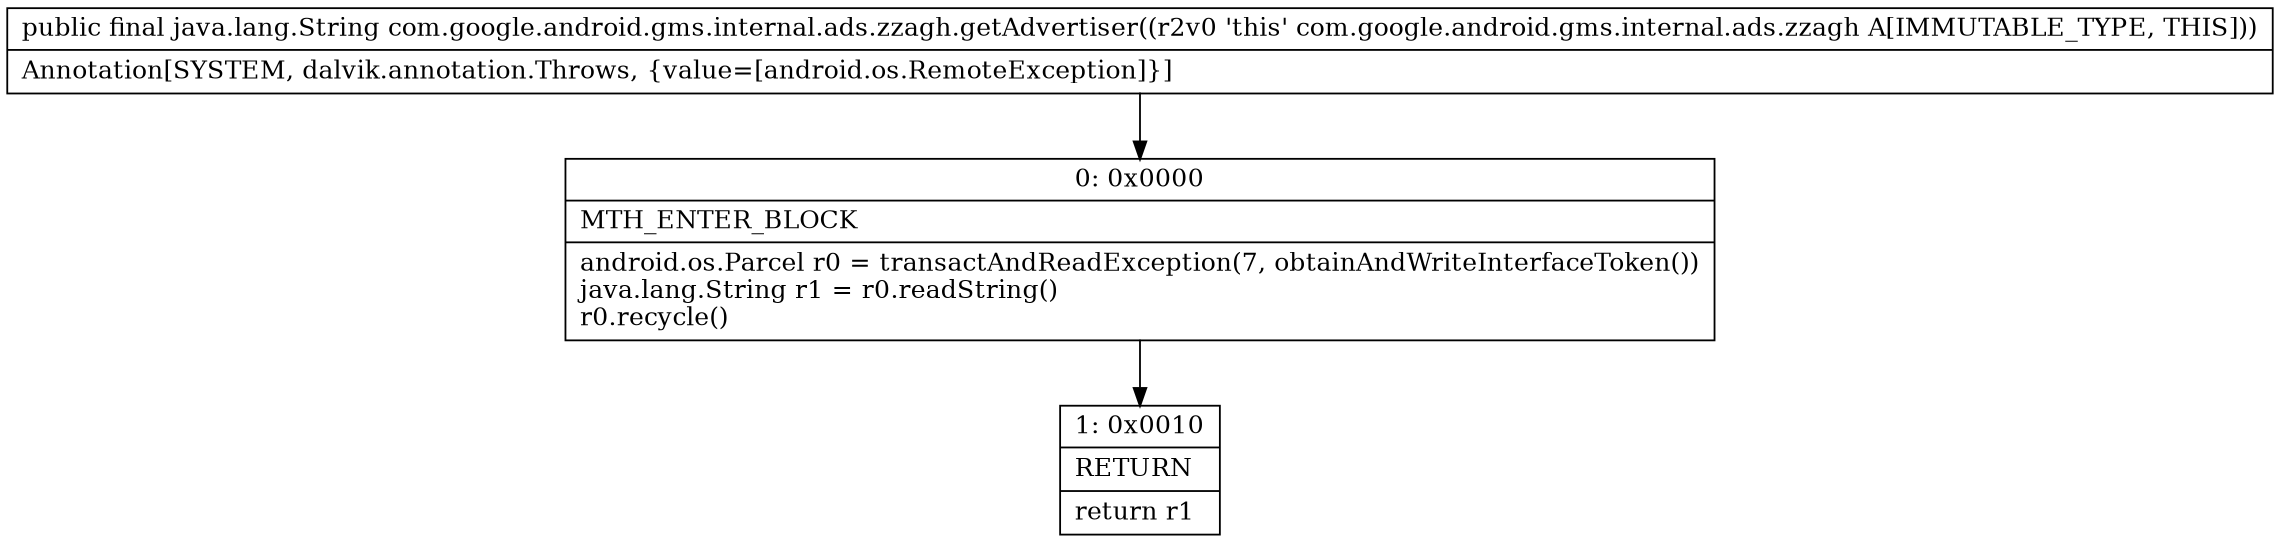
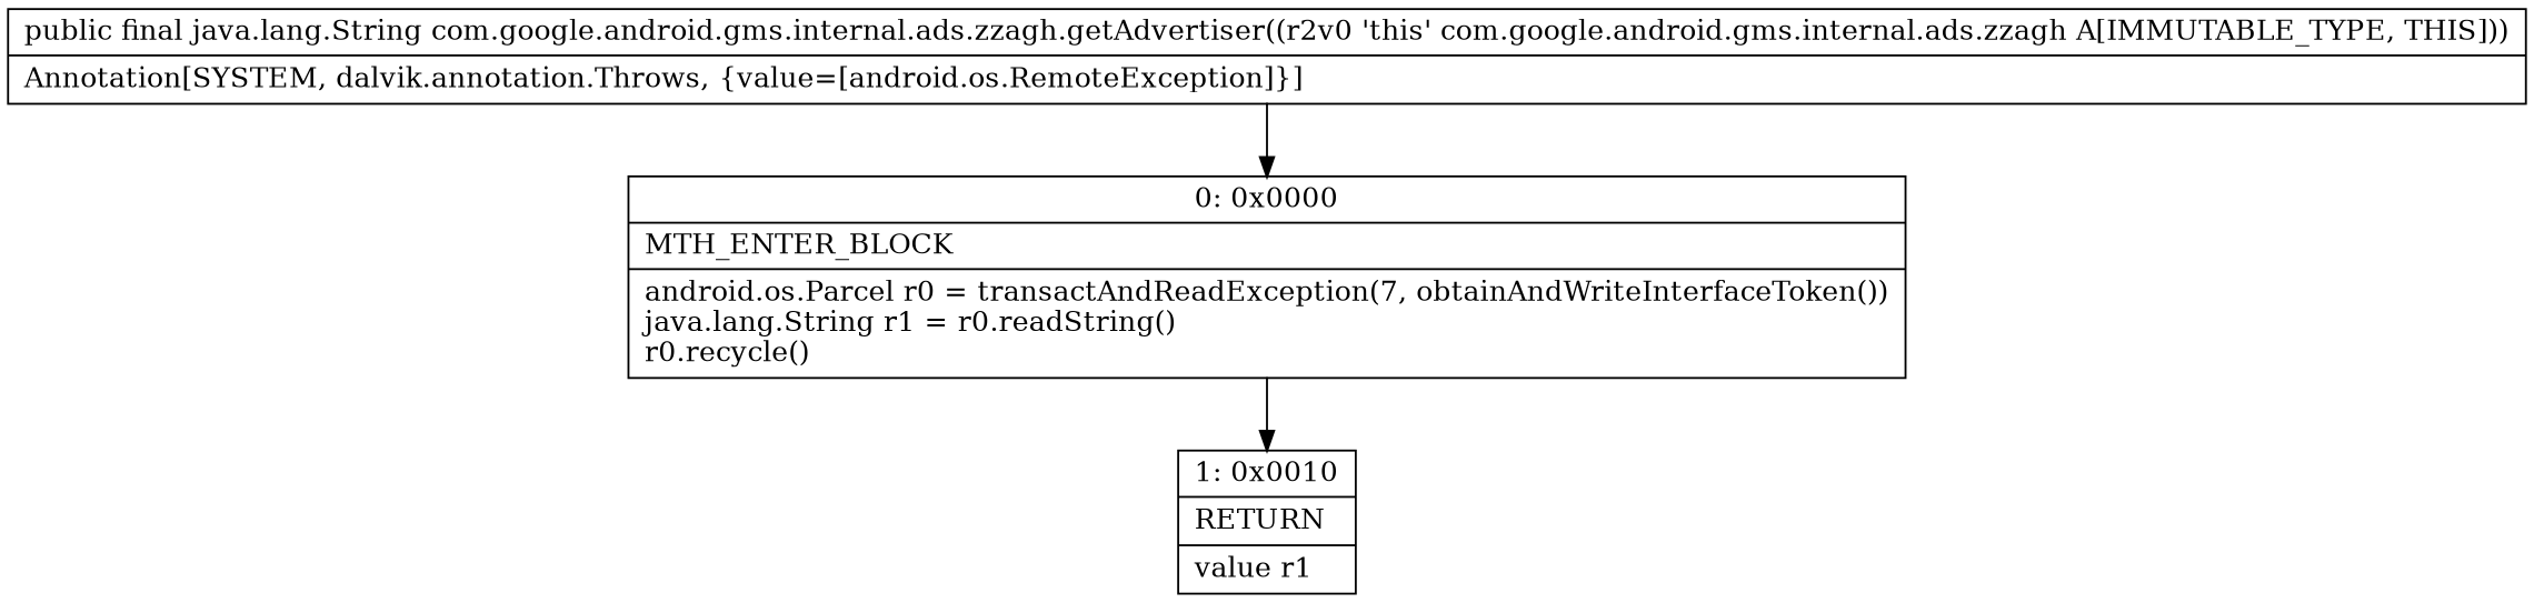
  digraph {
    fontname="DejaVu Serif"
    node [shape=record fontname="DejaVu Serif"]
    edge [fontname="DejaVu Serif"]
    n1 [label="{0\:\ 0x0000|MTH_ENTER_BLOCK\l|android.os.Parcel r0 = transactAndReadException(7, obtainAndWriteInterfaceToken())\ljava.lang.String r1 = r0.readString()\lr0.recycle()\l}"]
-   n2 [label="{1\:\ 0x0010|RETURN\l|return r1\l}"]
+   n2 [label="{1\:\ 0x0010|RETURN\l|value r1\l}"]
    n3 [label="{public final java.lang.String com.google.android.gms.internal.ads.zzagh.getAdvertiser((r2v0 'this' com.google.android.gms.internal.ads.zzagh A[IMMUTABLE_TYPE, THIS]))  | Annotation[SYSTEM, dalvik.annotation.Throws, \{value=[android.os.RemoteException]\}]\l}"]
    n1 -> n2
    n3 -> n1
  }
